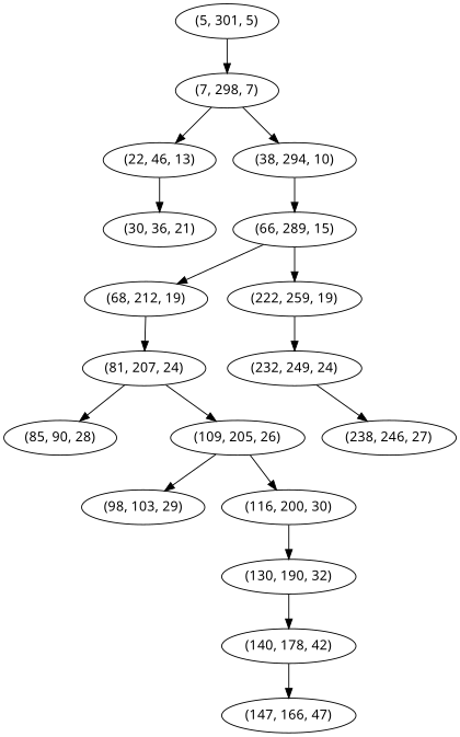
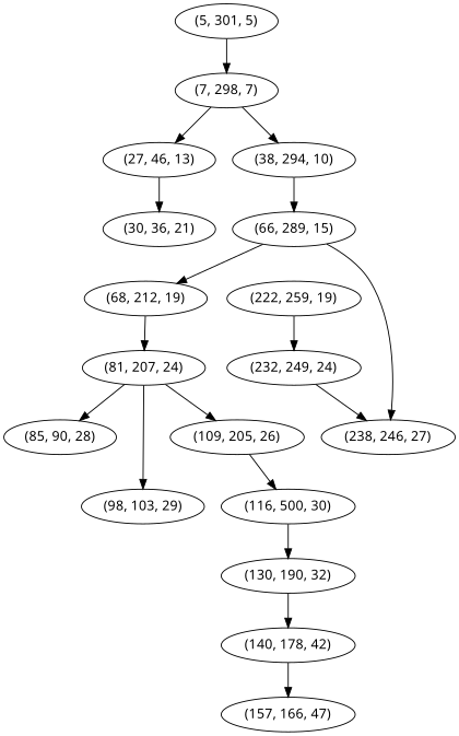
  digraph {
    fontname="Noto Sans"
    node [fontname="Noto Sans"]
    edge [fontname="Noto Sans"]
    "(5, 301, 5)"
    "(7, 298, 7)"
-   "(22, 46, 13)"
+   "(22, 46, 13)" [label="(27, 46, 13)"]
    n4 [label="(38, 294, 10)"]
    "(30, 36, 21)"
    n6 [label="(66, 289, 15)"]
    "(68, 212, 19)"
    "(222, 259, 19)"
    "(81, 207, 24)"
    "(232, 249, 24)"
    "(85, 90, 28)"
    "(98, 103, 29)"
    "(109, 205, 26)"
-   "(116, 200, 30)"
+   "(116, 200, 30)" [label="(116, 500, 30)"]
    "(130, 190, 32)"
    "(140, 178, 42)"
-   "(157, 166, 47)" [label="(147, 166, 47)"]
+   "(157, 166, 47)"
    "(238, 246, 27)"
    "(5, 301, 5)" -> "(7, 298, 7)"
    "(7, 298, 7)" -> "(22, 46, 13)"
    "(7, 298, 7)" -> n4
    "(22, 46, 13)" -> "(30, 36, 21)"
    n4 -> n6
    n6 -> "(68, 212, 19)"
-   n6 -> "(222, 259, 19)"
+   n6 -> "(238, 246, 27)"
    "(68, 212, 19)" -> "(81, 207, 24)"
    "(222, 259, 19)" -> "(232, 249, 24)"
    "(81, 207, 24)" -> "(85, 90, 28)"
-   "(109, 205, 26)" -> "(98, 103, 29)"
+   "(81, 207, 24)" -> "(98, 103, 29)"
    "(81, 207, 24)" -> "(109, 205, 26)"
    "(232, 249, 24)" -> "(238, 246, 27)"
    "(109, 205, 26)" -> "(116, 200, 30)"
    "(116, 200, 30)" -> "(130, 190, 32)"
    "(130, 190, 32)" -> "(140, 178, 42)"
    "(140, 178, 42)" -> "(157, 166, 47)"
  }
